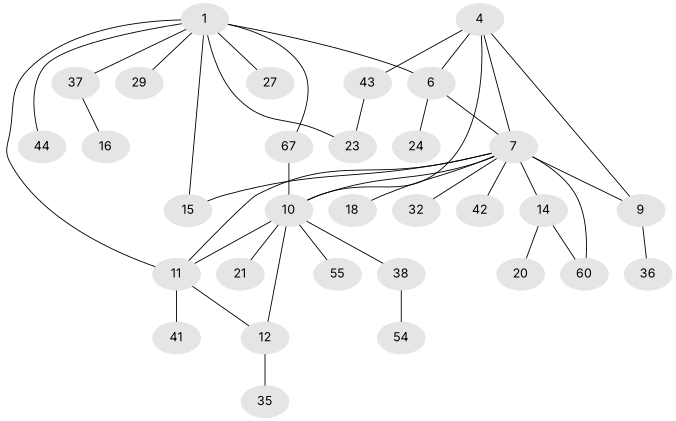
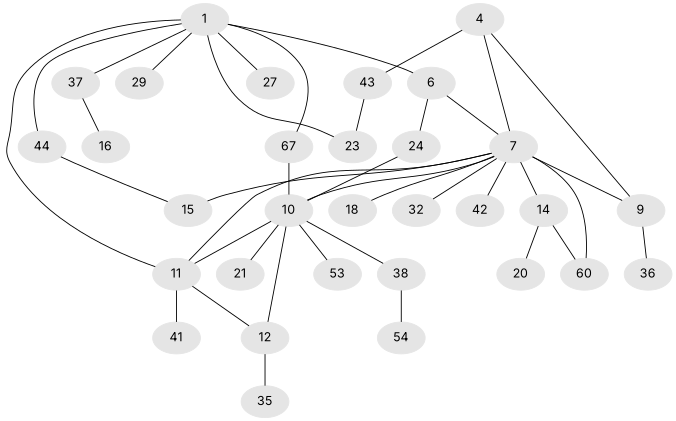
  graph {
    fontname=Inter
    node [color=gray90 fontname=Inter style=filled]
    edge [fontname=Inter]
    1 [super="+28+3+2"]
    6
    11 [super="+61+40+33"]
    15
    23 [super="+50+26"]
    27 [super="+31"]
    29
    37
    44 [super="+53"]
    67
    7 [super="+8+64"]
    24
    10
    9 [super="+57"]
    14 [super="+52+58"]
    18
    32
    42
    60
    12
    21
    38
-   55
+   55 [label=53]
    41
    16 [super="+63"]
    4 [super="+5"]
    43
    36 [super="+59+45"]
    35
    20 [super="+51"]
    54
    1 -- 6
    1 -- 11
-   1 -- 15
+   44 -- 15
    1 -- 23 [weight=2]
    1 -- 27
    1 -- 29
    1 -- 37
    1 -- 44
    1 -- 67
    6 -- 7
    6 -- 24
    11 -- 12
    11 -- 41
    37 -- 16
    67 -- 10 [weight=2]
    7 -- 11
    7 -- 15
    7 -- 10
    7 -- 9 [weight=2]
    7 -- 14
    7 -- 18
    7 -- 32
    7 -- 42
    7 -- 60
    10 -- 11
    10 -- 12
    10 -- 21
    10 -- 38
    10 -- 55
    9 -- 36
    14 -- 60
    14 -- 20
    12 -- 35
    38 -- 54
-   4 -- 6 [weight=2]
    4 -- 7 [weight=2]
-   4 -- 10
+   24 -- 10
    4 -- 9
    4 -- 43
    43 -- 23
  }
